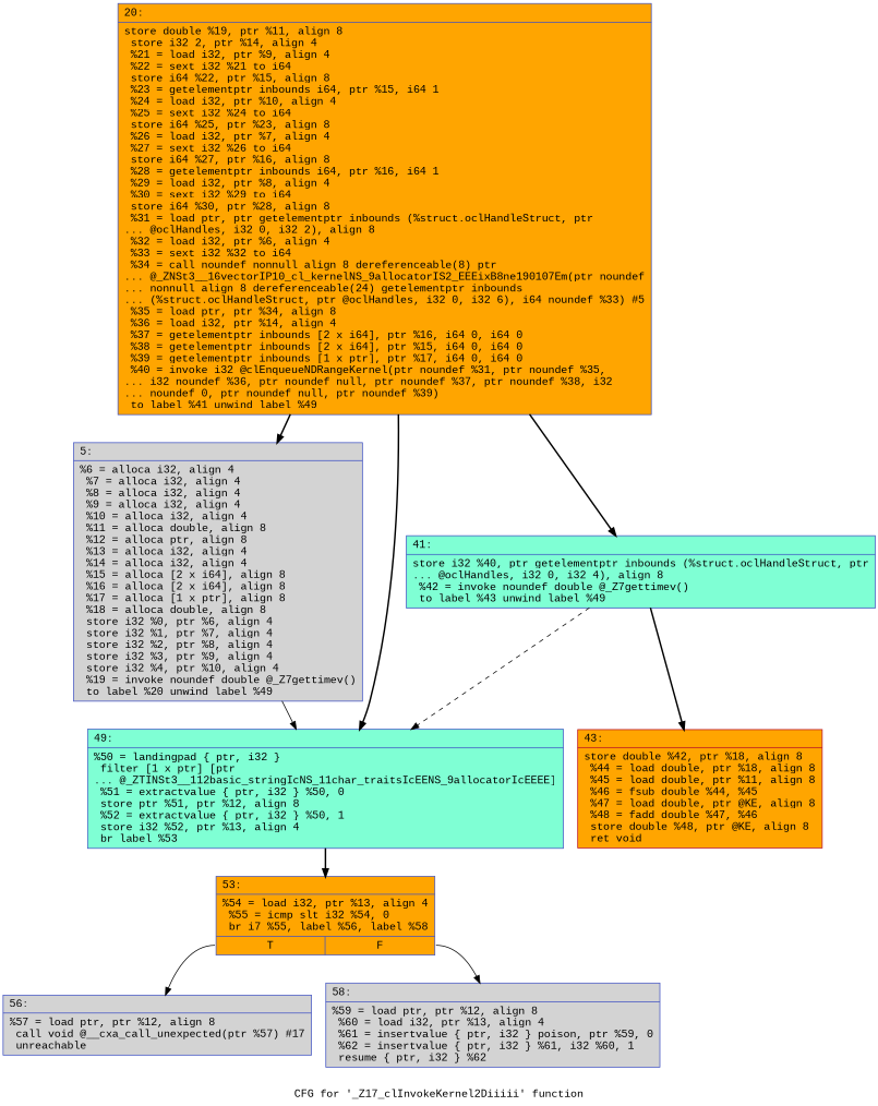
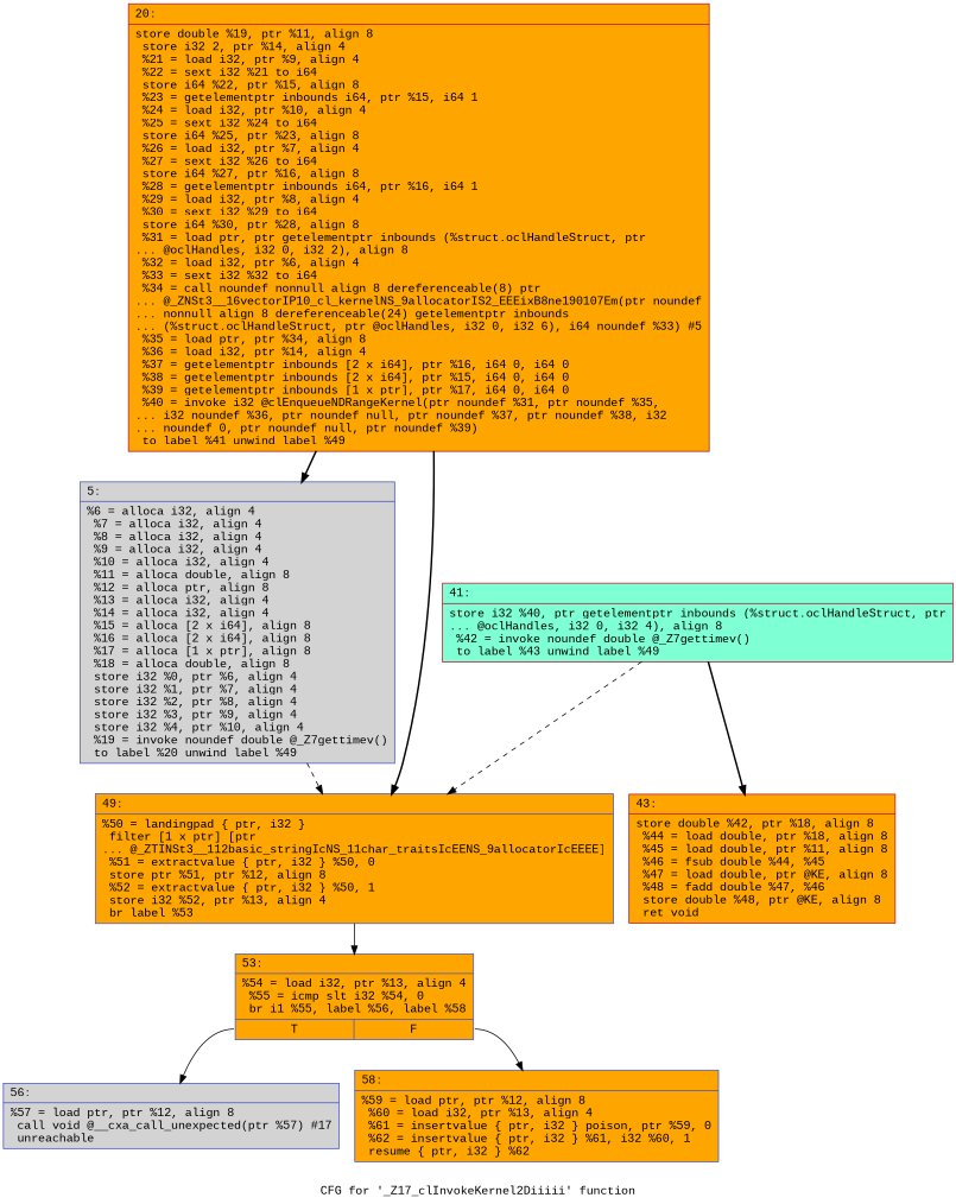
  digraph {
    fontname="Liberation Mono"
    label="CFG for '_Z17_clInvokeKernel2Diiiii' function"
    node [color="#3d50c3ff" fillcolor=lightgrey fontname="Liberation Mono" shape=record style=filled]
    edge [fontname="Liberation Mono" style=bold]
    n1 [label="{5:\l|  %6 = alloca i32, align 4\l  %7 = alloca i32, align 4\l  %8 = alloca i32, align 4\l  %9 = alloca i32, align 4\l  %10 = alloca i32, align 4\l  %11 = alloca double, align 8\l  %12 = alloca ptr, align 8\l  %13 = alloca i32, align 4\l  %14 = alloca i32, align 4\l  %15 = alloca [2 x i64], align 8\l  %16 = alloca [2 x i64], align 8\l  %17 = alloca [1 x ptr], align 8\l  %18 = alloca double, align 8\l  store i32 %0, ptr %6, align 4\l  store i32 %1, ptr %7, align 4\l  store i32 %2, ptr %8, align 4\l  store i32 %3, ptr %9, align 4\l  store i32 %4, ptr %10, align 4\l  %19 = invoke noundef double @_Z7gettimev()\l          to label %20 unwind label %49\l}"]
-   n2 [fillcolor=aquamarine label="{49:\l|  %50 = landingpad \{ ptr, i32 \}\l          filter [1 x ptr] [ptr\l... @_ZTINSt3__112basic_stringIcNS_11char_traitsIcEENS_9allocatorIcEEEE]\l  %51 = extractvalue \{ ptr, i32 \} %50, 0\l  store ptr %51, ptr %12, align 8\l  %52 = extractvalue \{ ptr, i32 \} %50, 1\l  store i32 %52, ptr %13, align 4\l  br label %53\l}"]
-   n3 [fillcolor=orange label="{20:\l|  store double %19, ptr %11, align 8\l  store i32 2, ptr %14, align 4\l  %21 = load i32, ptr %9, align 4\l  %22 = sext i32 %21 to i64\l  store i64 %22, ptr %15, align 8\l  %23 = getelementptr inbounds i64, ptr %15, i64 1\l  %24 = load i32, ptr %10, align 4\l  %25 = sext i32 %24 to i64\l  store i64 %25, ptr %23, align 8\l  %26 = load i32, ptr %7, align 4\l  %27 = sext i32 %26 to i64\l  store i64 %27, ptr %16, align 8\l  %28 = getelementptr inbounds i64, ptr %16, i64 1\l  %29 = load i32, ptr %8, align 4\l  %30 = sext i32 %29 to i64\l  store i64 %30, ptr %28, align 8\l  %31 = load ptr, ptr getelementptr inbounds (%struct.oclHandleStruct, ptr\l... @oclHandles, i32 0, i32 2), align 8\l  %32 = load i32, ptr %6, align 4\l  %33 = sext i32 %32 to i64\l  %34 = call noundef nonnull align 8 dereferenceable(8) ptr\l... @_ZNSt3__16vectorIP10_cl_kernelNS_9allocatorIS2_EEEixB8ne190107Em(ptr noundef\l... nonnull align 8 dereferenceable(24) getelementptr inbounds\l... (%struct.oclHandleStruct, ptr @oclHandles, i32 0, i32 6), i64 noundef %33) #5\l  %35 = load ptr, ptr %34, align 8\l  %36 = load i32, ptr %14, align 4\l  %37 = getelementptr inbounds [2 x i64], ptr %16, i64 0, i64 0\l  %38 = getelementptr inbounds [2 x i64], ptr %15, i64 0, i64 0\l  %39 = getelementptr inbounds [1 x ptr], ptr %17, i64 0, i64 0\l  %40 = invoke i32 @clEnqueueNDRangeKernel(ptr noundef %31, ptr noundef %35,\l... i32 noundef %36, ptr noundef null, ptr noundef %37, ptr noundef %38, i32\l... noundef 0, ptr noundef null, ptr noundef %39)\l          to label %41 unwind label %49\l}"]
-   n4 [fillcolor=aquamarine label="{41:\l|  store i32 %40, ptr getelementptr inbounds (%struct.oclHandleStruct, ptr\l... @oclHandles, i32 0, i32 4), align 8\l  %42 = invoke noundef double @_Z7gettimev()\l          to label %43 unwind label %49\l}"]
-   n5 [fillcolor=orange label="{53:\l|  %54 = load i32, ptr %13, align 4\l  %55 = icmp slt i32 %54, 0\l  br i7 %55, label %56, label %58\l|{<s0>T|<s1>F}}"]
+   n2 [fillcolor=orange label="{49:\l|  %50 = landingpad \{ ptr, i32 \}\l          filter [1 x ptr] [ptr\l... @_ZTINSt3__112basic_stringIcNS_11char_traitsIcEENS_9allocatorIcEEEE]\l  %51 = extractvalue \{ ptr, i32 \} %50, 0\l  store ptr %51, ptr %12, align 8\l  %52 = extractvalue \{ ptr, i32 \} %50, 1\l  store i32 %52, ptr %13, align 4\l  br label %53\l}"]
+   n3 [color="#b70d28ff" fillcolor=orange label="{20:\l|  store double %19, ptr %11, align 8\l  store i32 2, ptr %14, align 4\l  %21 = load i32, ptr %9, align 4\l  %22 = sext i32 %21 to i64\l  store i64 %22, ptr %15, align 8\l  %23 = getelementptr inbounds i64, ptr %15, i64 1\l  %24 = load i32, ptr %10, align 4\l  %25 = sext i32 %24 to i64\l  store i64 %25, ptr %23, align 8\l  %26 = load i32, ptr %7, align 4\l  %27 = sext i32 %26 to i64\l  store i64 %27, ptr %16, align 8\l  %28 = getelementptr inbounds i64, ptr %16, i64 1\l  %29 = load i32, ptr %8, align 4\l  %30 = sext i32 %29 to i64\l  store i64 %30, ptr %28, align 8\l  %31 = load ptr, ptr getelementptr inbounds (%struct.oclHandleStruct, ptr\l... @oclHandles, i32 0, i32 2), align 8\l  %32 = load i32, ptr %6, align 4\l  %33 = sext i32 %32 to i64\l  %34 = call noundef nonnull align 8 dereferenceable(8) ptr\l... @_ZNSt3__16vectorIP10_cl_kernelNS_9allocatorIS2_EEEixB8ne190107Em(ptr noundef\l... nonnull align 8 dereferenceable(24) getelementptr inbounds\l... (%struct.oclHandleStruct, ptr @oclHandles, i32 0, i32 6), i64 noundef %33) #5\l  %35 = load ptr, ptr %34, align 8\l  %36 = load i32, ptr %14, align 4\l  %37 = getelementptr inbounds [2 x i64], ptr %16, i64 0, i64 0\l  %38 = getelementptr inbounds [2 x i64], ptr %15, i64 0, i64 0\l  %39 = getelementptr inbounds [1 x ptr], ptr %17, i64 0, i64 0\l  %40 = invoke i32 @clEnqueueNDRangeKernel(ptr noundef %31, ptr noundef %35,\l... i32 noundef %36, ptr noundef null, ptr noundef %37, ptr noundef %38, i32\l... noundef 0, ptr noundef null, ptr noundef %39)\l          to label %41 unwind label %49\l}"]
+   n4 [color="#b70d28ff" fillcolor=aquamarine label="{41:\l|  store i32 %40, ptr getelementptr inbounds (%struct.oclHandleStruct, ptr\l... @oclHandles, i32 0, i32 4), align 8\l  %42 = invoke noundef double @_Z7gettimev()\l          to label %43 unwind label %49\l}"]
+   n5 [fillcolor=orange label="{53:\l|  %54 = load i32, ptr %13, align 4\l  %55 = icmp slt i32 %54, 0\l  br i1 %55, label %56, label %58\l|{<s0>T|<s1>F}}"]
    n6 [color="#b70d28ff" fillcolor=orange label="{43:\l|  store double %42, ptr %18, align 8\l  %44 = load double, ptr %18, align 8\l  %45 = load double, ptr %11, align 8\l  %46 = fsub double %44, %45\l  %47 = load double, ptr @KE, align 8\l  %48 = fadd double %47, %46\l  store double %48, ptr @KE, align 8\l  ret void\l}"]
    n7 [label="{56:\l|  %57 = load ptr, ptr %12, align 8\l  call void @__cxa_call_unexpected(ptr %57) #17\l  unreachable\l}"]
-   n8 [label="{58:\l|  %59 = load ptr, ptr %12, align 8\l  %60 = load i32, ptr %13, align 4\l  %61 = insertvalue \{ ptr, i32 \} poison, ptr %59, 0\l  %62 = insertvalue \{ ptr, i32 \} %61, i32 %60, 1\l  resume \{ ptr, i32 \} %62\l}"]
-   n1 -> n2 [style=solid]
-   n2 -> n5
+   n8 [fillcolor=orange label="{58:\l|  %59 = load ptr, ptr %12, align 8\l  %60 = load i32, ptr %13, align 4\l  %61 = insertvalue \{ ptr, i32 \} poison, ptr %59, 0\l  %62 = insertvalue \{ ptr, i32 \} %61, i32 %60, 1\l  resume \{ ptr, i32 \} %62\l}"]
+   n1 -> n2 [style=dashed]
+   n2 -> n5 [style=solid]
    n3 -> n1
    n3 -> n2
-   n3 -> n4
    n4 -> n2 [style=dashed]
    n4 -> n6
    n5 -> n7 [style=solid tailport=s0]
    n5 -> n8 [style=solid tailport=s1]
  }
